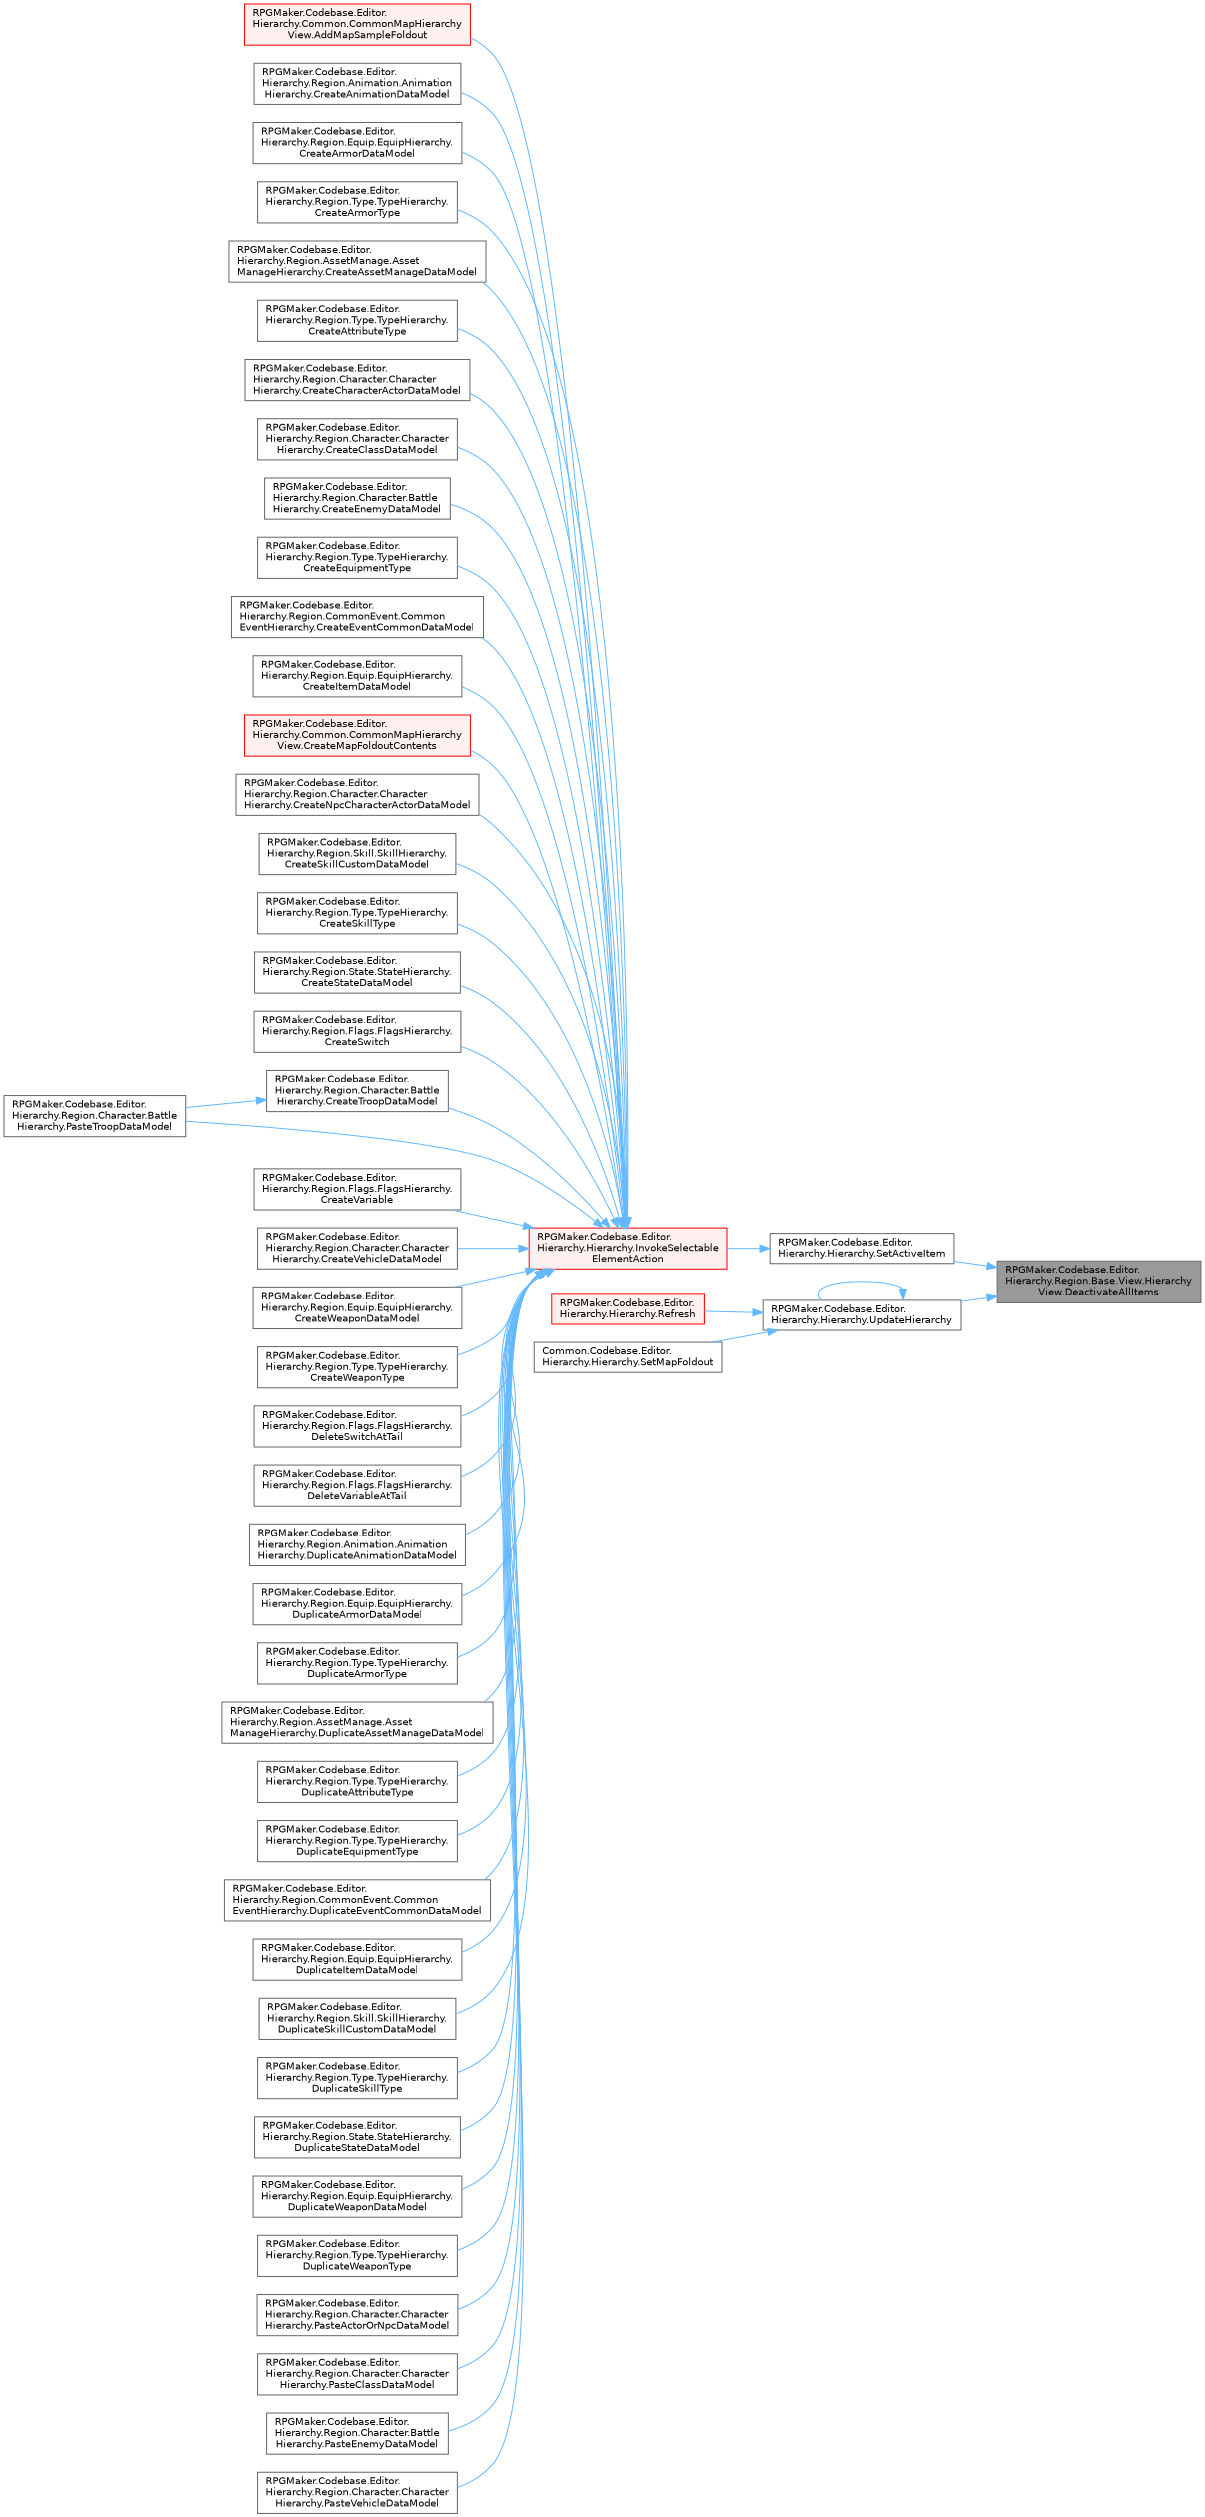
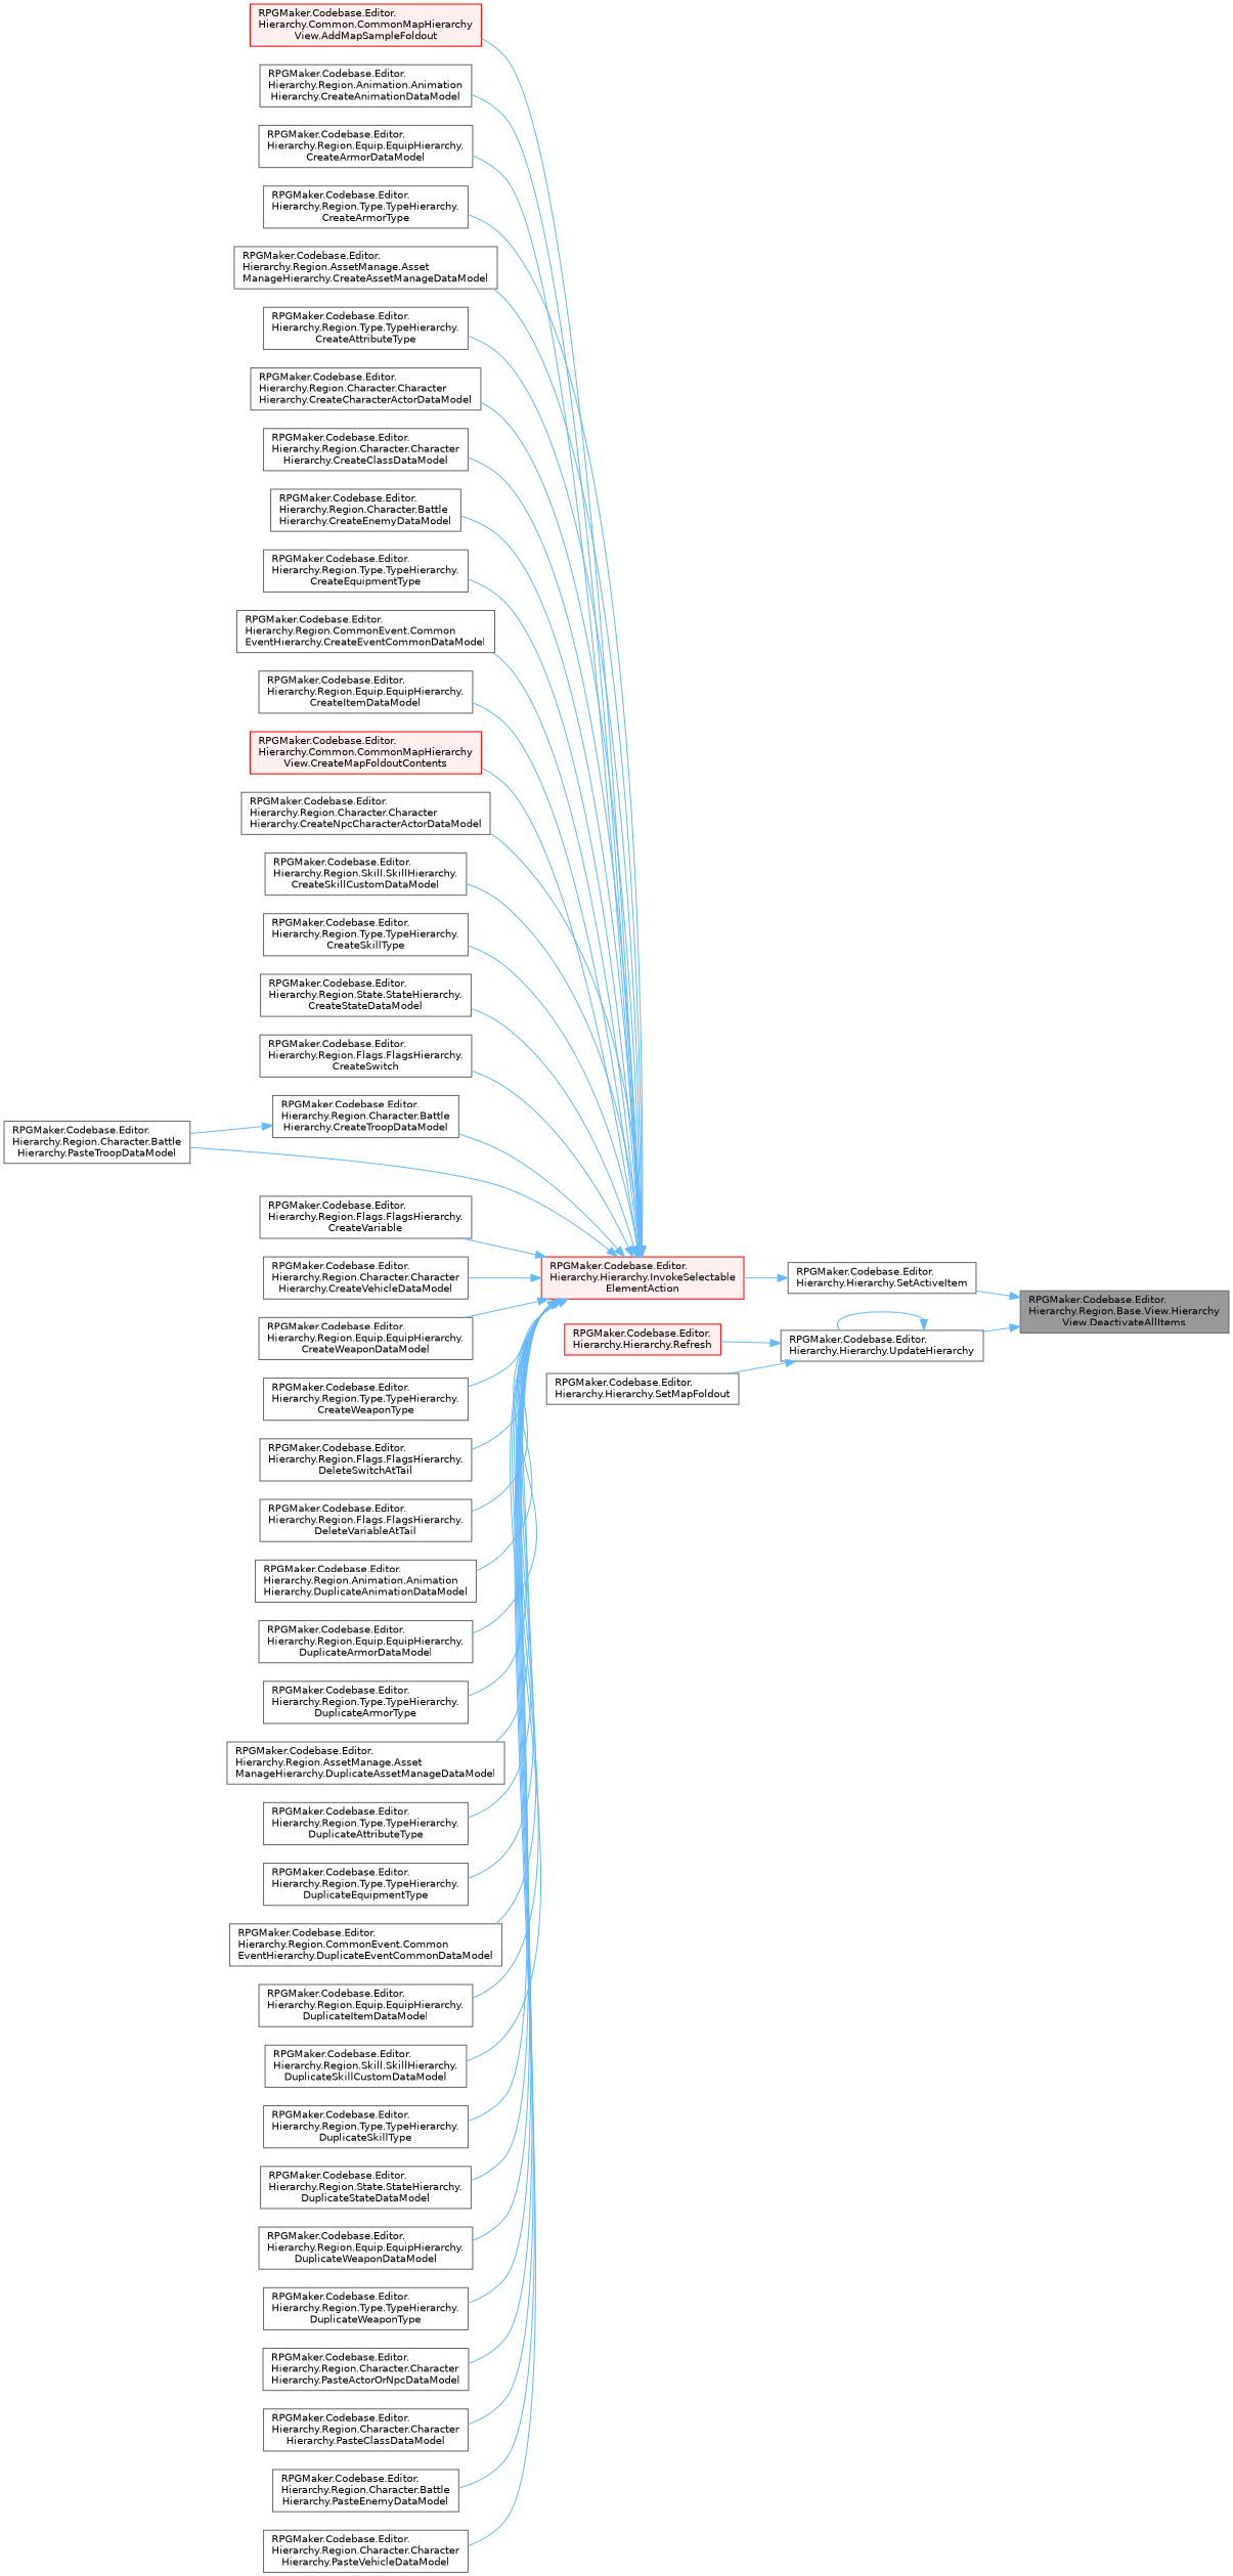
  digraph {
    rankdir=RL
    node [color=grey40 fillcolor=white fontname=Helvetica fontsize=10 shape=box style=filled]
    edge [color=steelblue1 dir=back fontname=Helvetica fontsize=10 labelfontname=Helvetica labelfontsize=10 style=solid]
    n1 [color=gray40 fillcolor=grey60 fontcolor=black height=0.2 label="RPGMaker.Codebase.Editor.\lHierarchy.Region.Base.View.Hierarchy\lView.DeactivateAllItems" width=0.4]
    n2 [height=0.2 label="RPGMaker.Codebase.Editor.\lHierarchy.Hierarchy.SetActiveItem" width=0.4]
    n3 [height=0.2 label="RPGMaker.Codebase.Editor.\lHierarchy.Hierarchy.UpdateHierarchy" width=0.4]
    n4 [color=red fillcolor="#FFF0F0" height=0.2 label="RPGMaker.Codebase.Editor.\lHierarchy.Hierarchy.InvokeSelectable\lElementAction" width=0.4]
    n5 [color=red fillcolor="#FFF0F0" height=0.2 label="RPGMaker.Codebase.Editor.\lHierarchy.Hierarchy.Refresh" width=0.4]
-   n6 [height=0.2 label="Common.Codebase.Editor.\lHierarchy.Hierarchy.SetMapFoldout" width=0.4]
+   n6 [height=0.2 label="RPGMaker.Codebase.Editor.\lHierarchy.Hierarchy.SetMapFoldout" width=0.4]
    n7 [color=red fillcolor="#FFF0F0" height=0.2 label="RPGMaker.Codebase.Editor.\lHierarchy.Common.CommonMapHierarchy\lView.AddMapSampleFoldout" width=0.4]
    n8 [height=0.2 label="RPGMaker.Codebase.Editor.\lHierarchy.Region.Animation.Animation\lHierarchy.CreateAnimationDataModel" width=0.4]
    n9 [height=0.2 label="RPGMaker.Codebase.Editor.\lHierarchy.Region.Equip.EquipHierarchy.\lCreateArmorDataModel" width=0.4]
    n10 [height=0.2 label="RPGMaker.Codebase.Editor.\lHierarchy.Region.Type.TypeHierarchy.\lCreateArmorType" width=0.4]
    n11 [height=0.2 label="RPGMaker.Codebase.Editor.\lHierarchy.Region.AssetManage.Asset\lManageHierarchy.CreateAssetManageDataModel" width=0.4]
    n12 [height=0.2 label="RPGMaker.Codebase.Editor.\lHierarchy.Region.Type.TypeHierarchy.\lCreateAttributeType" width=0.4]
    n13 [height=0.2 label="RPGMaker.Codebase.Editor.\lHierarchy.Region.Character.Character\lHierarchy.CreateCharacterActorDataModel" width=0.4]
    n14 [height=0.2 label="RPGMaker.Codebase.Editor.\lHierarchy.Region.Character.Character\lHierarchy.CreateClassDataModel" width=0.4]
    n15 [height=0.2 label="RPGMaker.Codebase.Editor.\lHierarchy.Region.Character.Battle\lHierarchy.CreateEnemyDataModel" width=0.4]
    n16 [height=0.2 label="RPGMaker.Codebase.Editor.\lHierarchy.Region.Type.TypeHierarchy.\lCreateEquipmentType" width=0.4]
    n17 [height=0.2 label="RPGMaker.Codebase.Editor.\lHierarchy.Region.CommonEvent.Common\lEventHierarchy.CreateEventCommonDataModel" width=0.4]
    n18 [height=0.2 label="RPGMaker.Codebase.Editor.\lHierarchy.Region.Equip.EquipHierarchy.\lCreateItemDataModel" width=0.4]
    n19 [color=red fillcolor="#FFF0F0" height=0.2 label="RPGMaker.Codebase.Editor.\lHierarchy.Common.CommonMapHierarchy\lView.CreateMapFoldoutContents" width=0.4]
    n20 [height=0.2 label="RPGMaker.Codebase.Editor.\lHierarchy.Region.Character.Character\lHierarchy.CreateNpcCharacterActorDataModel" width=0.4]
    n21 [height=0.2 label="RPGMaker.Codebase.Editor.\lHierarchy.Region.Skill.SkillHierarchy.\lCreateSkillCustomDataModel" width=0.4]
    n22 [height=0.2 label="RPGMaker.Codebase.Editor.\lHierarchy.Region.Type.TypeHierarchy.\lCreateSkillType" width=0.4]
    n23 [height=0.2 label="RPGMaker.Codebase.Editor.\lHierarchy.Region.State.StateHierarchy.\lCreateStateDataModel" width=0.4]
    n24 [height=0.2 label="RPGMaker.Codebase.Editor.\lHierarchy.Region.Flags.FlagsHierarchy.\lCreateSwitch" width=0.4]
    n25 [height=0.2 label="RPGMaker.Codebase.Editor.\lHierarchy.Region.Character.Battle\lHierarchy.CreateTroopDataModel" width=0.4]
    n26 [height=0.2 label="RPGMaker.Codebase.Editor.\lHierarchy.Region.Character.Battle\lHierarchy.PasteTroopDataModel" width=0.4]
    n27 [height=0.2 label="RPGMaker.Codebase.Editor.\lHierarchy.Region.Flags.FlagsHierarchy.\lCreateVariable" width=0.4]
    n28 [height=0.2 label="RPGMaker.Codebase.Editor.\lHierarchy.Region.Character.Character\lHierarchy.CreateVehicleDataModel" width=0.4]
    n29 [height=0.2 label="RPGMaker.Codebase.Editor.\lHierarchy.Region.Equip.EquipHierarchy.\lCreateWeaponDataModel" width=0.4]
    n30 [height=0.2 label="RPGMaker.Codebase.Editor.\lHierarchy.Region.Type.TypeHierarchy.\lCreateWeaponType" width=0.4]
    n31 [height=0.2 label="RPGMaker.Codebase.Editor.\lHierarchy.Region.Flags.FlagsHierarchy.\lDeleteSwitchAtTail" width=0.4]
    n32 [height=0.2 label="RPGMaker.Codebase.Editor.\lHierarchy.Region.Flags.FlagsHierarchy.\lDeleteVariableAtTail" width=0.4]
    n33 [height=0.2 label="RPGMaker.Codebase.Editor.\lHierarchy.Region.Animation.Animation\lHierarchy.DuplicateAnimationDataModel" width=0.4]
    n34 [height=0.2 label="RPGMaker.Codebase.Editor.\lHierarchy.Region.Equip.EquipHierarchy.\lDuplicateArmorDataModel" width=0.4]
    n35 [height=0.2 label="RPGMaker.Codebase.Editor.\lHierarchy.Region.Type.TypeHierarchy.\lDuplicateArmorType" width=0.4]
    n36 [height=0.2 label="RPGMaker.Codebase.Editor.\lHierarchy.Region.AssetManage.Asset\lManageHierarchy.DuplicateAssetManageDataModel" width=0.4]
    n37 [height=0.2 label="RPGMaker.Codebase.Editor.\lHierarchy.Region.Type.TypeHierarchy.\lDuplicateAttributeType" width=0.4]
    n38 [height=0.2 label="RPGMaker.Codebase.Editor.\lHierarchy.Region.Type.TypeHierarchy.\lDuplicateEquipmentType" width=0.4]
    n39 [height=0.2 label="RPGMaker.Codebase.Editor.\lHierarchy.Region.CommonEvent.Common\lEventHierarchy.DuplicateEventCommonDataModel" width=0.4]
    n40 [height=0.2 label="RPGMaker.Codebase.Editor.\lHierarchy.Region.Equip.EquipHierarchy.\lDuplicateItemDataModel" width=0.4]
    n41 [height=0.2 label="RPGMaker.Codebase.Editor.\lHierarchy.Region.Skill.SkillHierarchy.\lDuplicateSkillCustomDataModel" width=0.4]
    n42 [height=0.2 label="RPGMaker.Codebase.Editor.\lHierarchy.Region.Type.TypeHierarchy.\lDuplicateSkillType" width=0.4]
    n43 [height=0.2 label="RPGMaker.Codebase.Editor.\lHierarchy.Region.State.StateHierarchy.\lDuplicateStateDataModel" width=0.4]
    n44 [height=0.2 label="RPGMaker.Codebase.Editor.\lHierarchy.Region.Equip.EquipHierarchy.\lDuplicateWeaponDataModel" width=0.4]
    n45 [height=0.2 label="RPGMaker.Codebase.Editor.\lHierarchy.Region.Type.TypeHierarchy.\lDuplicateWeaponType" width=0.4]
    n46 [height=0.2 label="RPGMaker.Codebase.Editor.\lHierarchy.Region.Character.Character\lHierarchy.PasteActorOrNpcDataModel" width=0.4]
    n47 [height=0.2 label="RPGMaker.Codebase.Editor.\lHierarchy.Region.Character.Character\lHierarchy.PasteClassDataModel" width=0.4]
    n48 [height=0.2 label="RPGMaker.Codebase.Editor.\lHierarchy.Region.Character.Battle\lHierarchy.PasteEnemyDataModel" width=0.4]
    n49 [height=0.2 label="RPGMaker.Codebase.Editor.\lHierarchy.Region.Character.Character\lHierarchy.PasteVehicleDataModel" width=0.4]
    n1 -> n2
    n1 -> n3
    n2 -> n4
    n3 -> n3
    n3 -> n5
    n3 -> n6
    n4 -> n7
    n4 -> n8
    n4 -> n9
    n4 -> n10
    n4 -> n11
    n4 -> n12
    n4 -> n13
    n4 -> n14
    n4 -> n15
    n4 -> n16
    n4 -> n17
    n4 -> n18
    n4 -> n19
    n4 -> n20
    n4 -> n21
    n4 -> n22
    n4 -> n23
    n4 -> n24
    n4 -> n25
    n4 -> n26
    n4 -> n27
    n4 -> n28
    n4 -> n29
    n4 -> n30
    n4 -> n31
    n4 -> n32
    n4 -> n33
    n4 -> n34
    n4 -> n35
    n4 -> n36
    n4 -> n37
    n4 -> n38
    n4 -> n39
    n4 -> n40
    n4 -> n41
    n4 -> n42
    n4 -> n43
    n4 -> n44
    n4 -> n45
    n4 -> n46
    n4 -> n47
    n4 -> n48
    n4 -> n49
    n25 -> n26
  }
